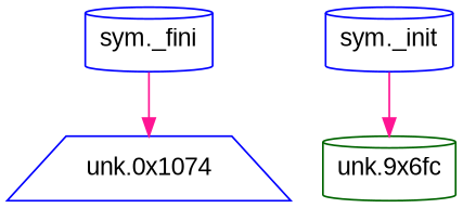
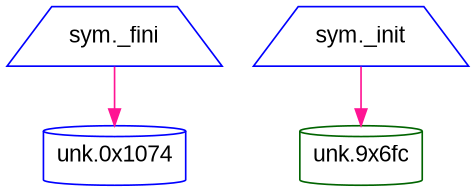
  digraph {
    fontname="Liberation Sans"
    node [color=blue fontname="Liberation Sans" shape=trapezium]
    edge [color=deeppink fontname="Liberation Sans"]
-   n1 [label="sym._fini" shape=cylinder]
-   n2 [label="unk.0x1074"]
-   n3 [label="sym._init" shape=cylinder]
+   n1 [label="sym._fini"]
+   n2 [label="unk.0x1074" shape=cylinder]
+   n3 [label="sym._init"]
    n4 [color=darkgreen label="unk.9x6fc" shape=cylinder]
    n1 -> n2
    n3 -> n4
  }
